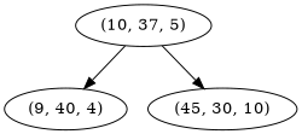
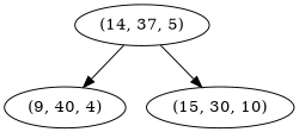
  digraph {
    fontname="DejaVu Serif"
    node [fontname="DejaVu Serif"]
    edge [fontname="DejaVu Serif"]
-   "(10, 37, 5)"
+   "(10, 37, 5)" [label="(14, 37, 5)"]
    "(9, 40, 4)"
-   "(15, 30, 10)" [label="(45, 30, 10)"]
+   "(15, 30, 10)"
    "(10, 37, 5)" -> "(9, 40, 4)"
    "(10, 37, 5)" -> "(15, 30, 10)"
  }
